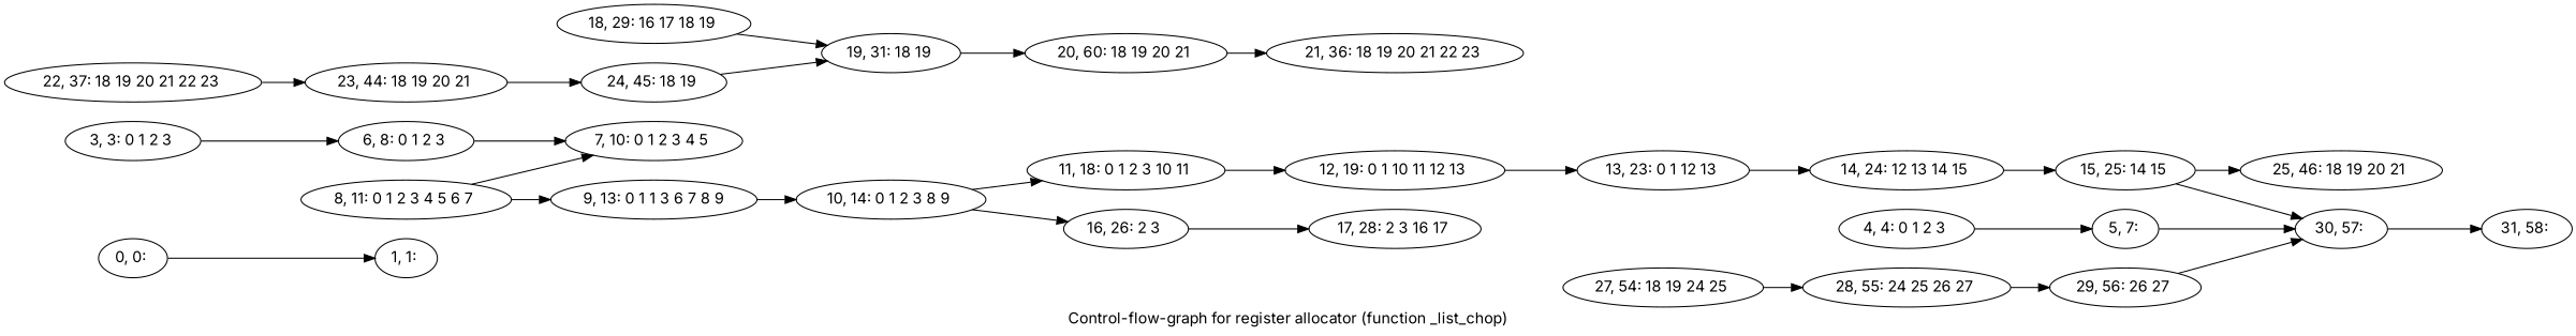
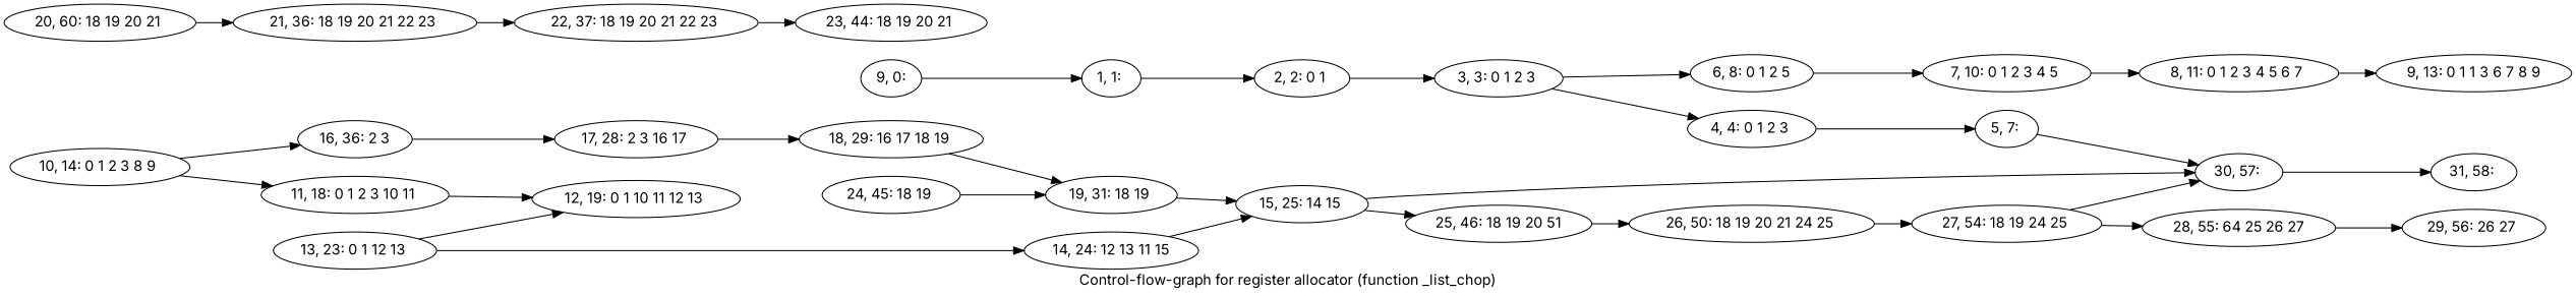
  digraph {
    fontname=Inter
    label="Control-flow-graph for register allocator (function _list_chop)"
    rankdir=LR
    node [fontname=Inter]
    edge [fontname=Inter]
-   n1 [label="0, 0: "]
+   n1 [label="9, 0:"]
    n2 [label="1, 1: "]
+   n3 [label="2, 2: 0 1 "]
    n4 [label="3, 3: 0 1 2 3 "]
    n5 [label="4, 4: 0 1 2 3 "]
-   n6 [label="6, 8: 0 1 2 3 "]
+   n6 [label="6, 8: 0 1 2 5"]
    n7 [label="5, 7: "]
    n8 [label="30, 57: "]
    n9 [label="7, 10: 0 1 2 3 4 5 "]
    n10 [label="31, 58: "]
    n11 [label="8, 11: 0 1 2 3 4 5 6 7 "]
    n12 [label="9, 13: 0 1 1 3 6 7 8 9"]
    n13 [label="10, 14: 0 1 2 3 8 9 "]
    n14 [label="11, 18: 0 1 2 3 10 11 "]
-   n15 [label="16, 26: 2 3 "]
+   n15 [label="16, 36: 2 3"]
    n16 [label="12, 19: 0 1 10 11 12 13 "]
    n17 [label="17, 28: 2 3 16 17 "]
    n18 [label="13, 23: 0 1 12 13 "]
-   n19 [label="14, 24: 12 13 14 15 "]
+   n19 [label="14, 24: 12 13 11 15"]
    n20 [label="15, 25: 14 15 "]
-   n21 [label="25, 46: 18 19 20 21 "]
+   n21 [label="25, 46: 18 19 20 51"]
    n22 [label="18, 29: 16 17 18 19 "]
    n23 [label="19, 31: 18 19 "]
    n24 [label="20, 60: 18 19 20 21 "]
    n25 [label="21, 36: 18 19 20 21 22 23 "]
    n26 [label="22, 37: 18 19 20 21 22 23 "]
    n27 [label="23, 44: 18 19 20 21 "]
    n28 [label="24, 45: 18 19 "]
+   n29 [label="26, 50: 18 19 20 21 24 25 "]
    n30 [label="27, 54: 18 19 24 25 "]
-   n31 [label="28, 55: 24 25 26 27 "]
+   n31 [label="28, 55: 64 25 26 27"]
    n32 [label="29, 56: 26 27 "]
    n1 -> n2
+   n2 -> n3
+   n3 -> n4
+   n4 -> n5
    n4 -> n6
    n5 -> n7
    n6 -> n9
    n7 -> n8
    n8 -> n10
-   n11 -> n9
+   n9 -> n11
    n11 -> n12
-   n12 -> n13
    n13 -> n14
    n13 -> n15
    n14 -> n16
    n15 -> n17
-   n16 -> n18
+   n18 -> n16
+   n17 -> n22
    n18 -> n19
    n19 -> n20
    n20 -> n8
    n20 -> n21
+   n21 -> n29
    n22 -> n23
-   n23 -> n24
+   n23 -> n20
    n24 -> n25
+   n25 -> n26
    n26 -> n27
-   n27 -> n28
    n28 -> n23
+   n29 -> n30
    n30 -> n31
    n31 -> n32
-   n32 -> n8
+   n30 -> n8
  }
